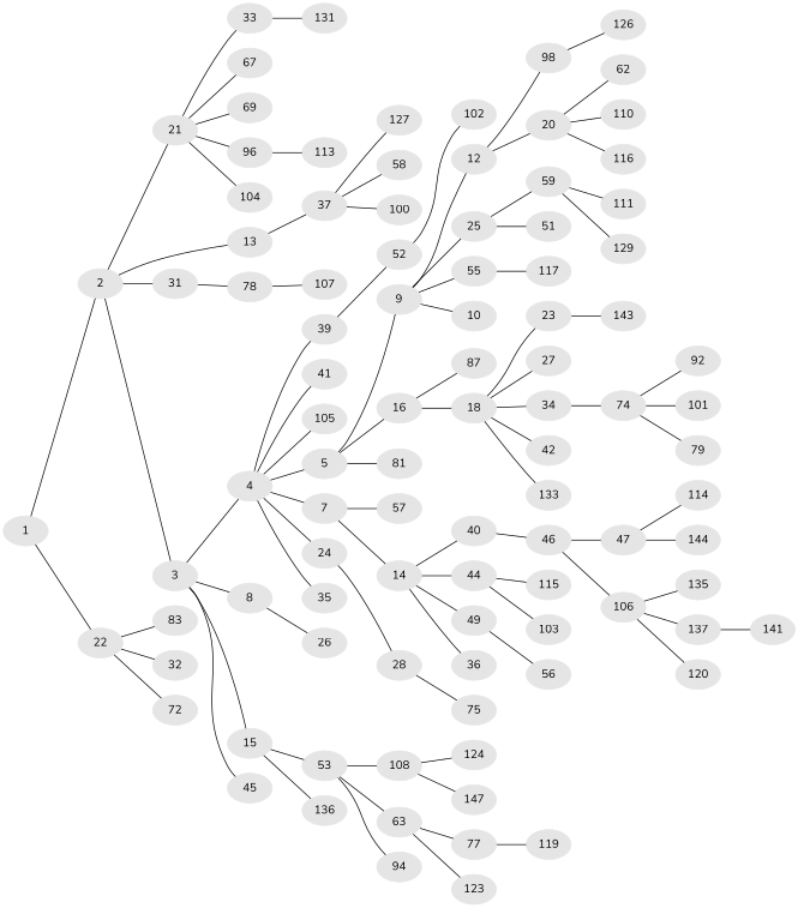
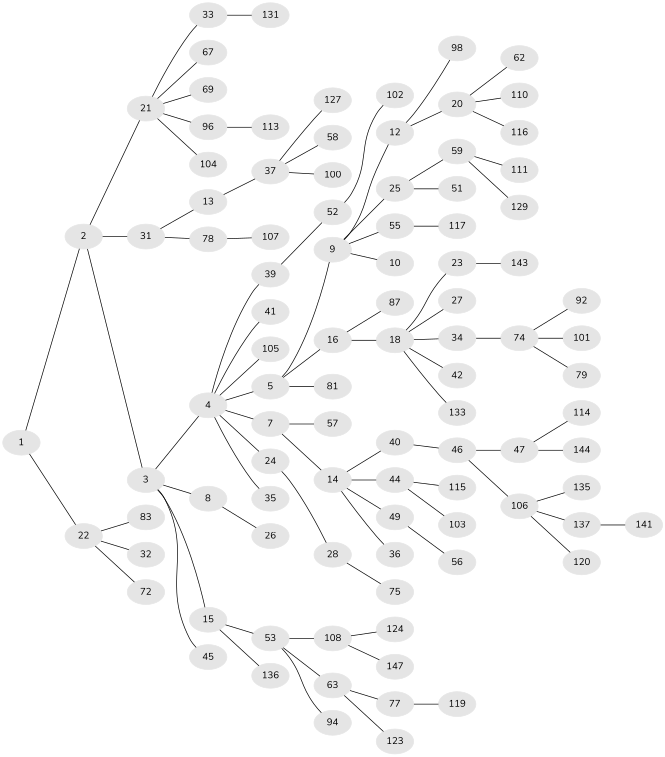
  graph {
    fontname=Nunito
    rankdir=LR
    node [color=gray90 fontname=Nunito style=filled]
    edge [fontname=Nunito]
    1 [super="+88"]
    2 [super="+11"]
    22 [super="+71"]
    3 [super="+73"]
    13
    21 [super="+30"]
    31 [super="+121"]
    32 [super="+65"]
    72
    83
    4 [super="+17"]
    8
    15 [super="+66"]
    45
    37 [super="+64"]
    33 [super="+118"]
    67 [super="+134"]
    69
    96 [super="+125"]
    104
    78
    5 [super="+6"]
    7 [super="+99"]
    24
    35 [super="+85"]
    39 [super="+43"]
    41
    105
    26 [super="+139"]
    53 [super="+130"]
    136
    9 [super="+19"]
    16 [super="+76"]
    81
    14 [super="+140"]
    57
    28 [super="+29"]
    52 [super="+70"]
    10
    12
    25 [super="+82"]
    55 [super="+93"]
    18 [super="+95"]
    87
    36 [super="+48"]
    40 [super="+61"]
    44 [super="+84"]
    49 [super="+54"]
    20 [super="+90"]
    98
    51
    59 [super="+60"]
    117
    62 [super="+109"]
    110
    116
-   126 [super="+128"]
    58
    100 [super="+138"]
    127
    46
    103
    115
    56
    63 [super="+86"]
    94
    108 [super="+142"]
    23 [super="+97"]
    27 [super="+89"]
    34 [super="+38"]
    42
    133
    143
    74 [super="+80"]
    131
    113
    75
    111
    129
    107
    79 [super="+91"]
    92
    101
    102
    47 [super="+50"]
    106 [super="+132"]
    114 [super="+122"]
    144
    120 [super="+145"]
    135
    137
    77 [super="+112"]
    123 [super="+146"]
    124
    147
    119
    141
    1 -- 2
    1 -- 22
    2 -- 3
-   2 -- 13
+   31 -- 13
    2 -- 21
    2 -- 31
    22 -- 32
    22 -- 72
    22 -- 83
    3 -- 4
    3 -- 8
    3 -- 15
    3 -- 45
    13 -- 37
    21 -- 33
    21 -- 67
    21 -- 69
    21 -- 96
    21 -- 104
    31 -- 78
    4 -- 5
    4 -- 7
    4 -- 24
    4 -- 35
    4 -- 39
    4 -- 41
    4 -- 105
    8 -- 26
    15 -- 53
    15 -- 136
    37 -- 58
    37 -- 100
    37 -- 127
    33 -- 131
    96 -- 113
    78 -- 107
    5 -- 9
    5 -- 16
    5 -- 81
    7 -- 14
    7 -- 57
    24 -- 28
    39 -- 52
    53 -- 63
    53 -- 94
    53 -- 108
    9 -- 10
    9 -- 12
    9 -- 25
    9 -- 55
    16 -- 18
    16 -- 87
    14 -- 36
    14 -- 40
    14 -- 44
    14 -- 49
    28 -- 75
    52 -- 102
    12 -- 20
    12 -- 98
    25 -- 51
    25 -- 59
    55 -- 117
    18 -- 23
    18 -- 27
    18 -- 34
    18 -- 42
    18 -- 133
    40 -- 46
    44 -- 103
    44 -- 115
    49 -- 56
    20 -- 62
    20 -- 110
    20 -- 116
-   98 -- 126
    59 -- 111
    59 -- 129
    46 -- 47
    46 -- 106
    63 -- 77
    63 -- 123
    108 -- 124
    108 -- 147
    23 -- 143
    34 -- 74
    74 -- 79
    74 -- 92
    74 -- 101
    47 -- 114
    47 -- 144
    106 -- 120
    106 -- 135
    106 -- 137
    137 -- 141
    77 -- 119
  }
